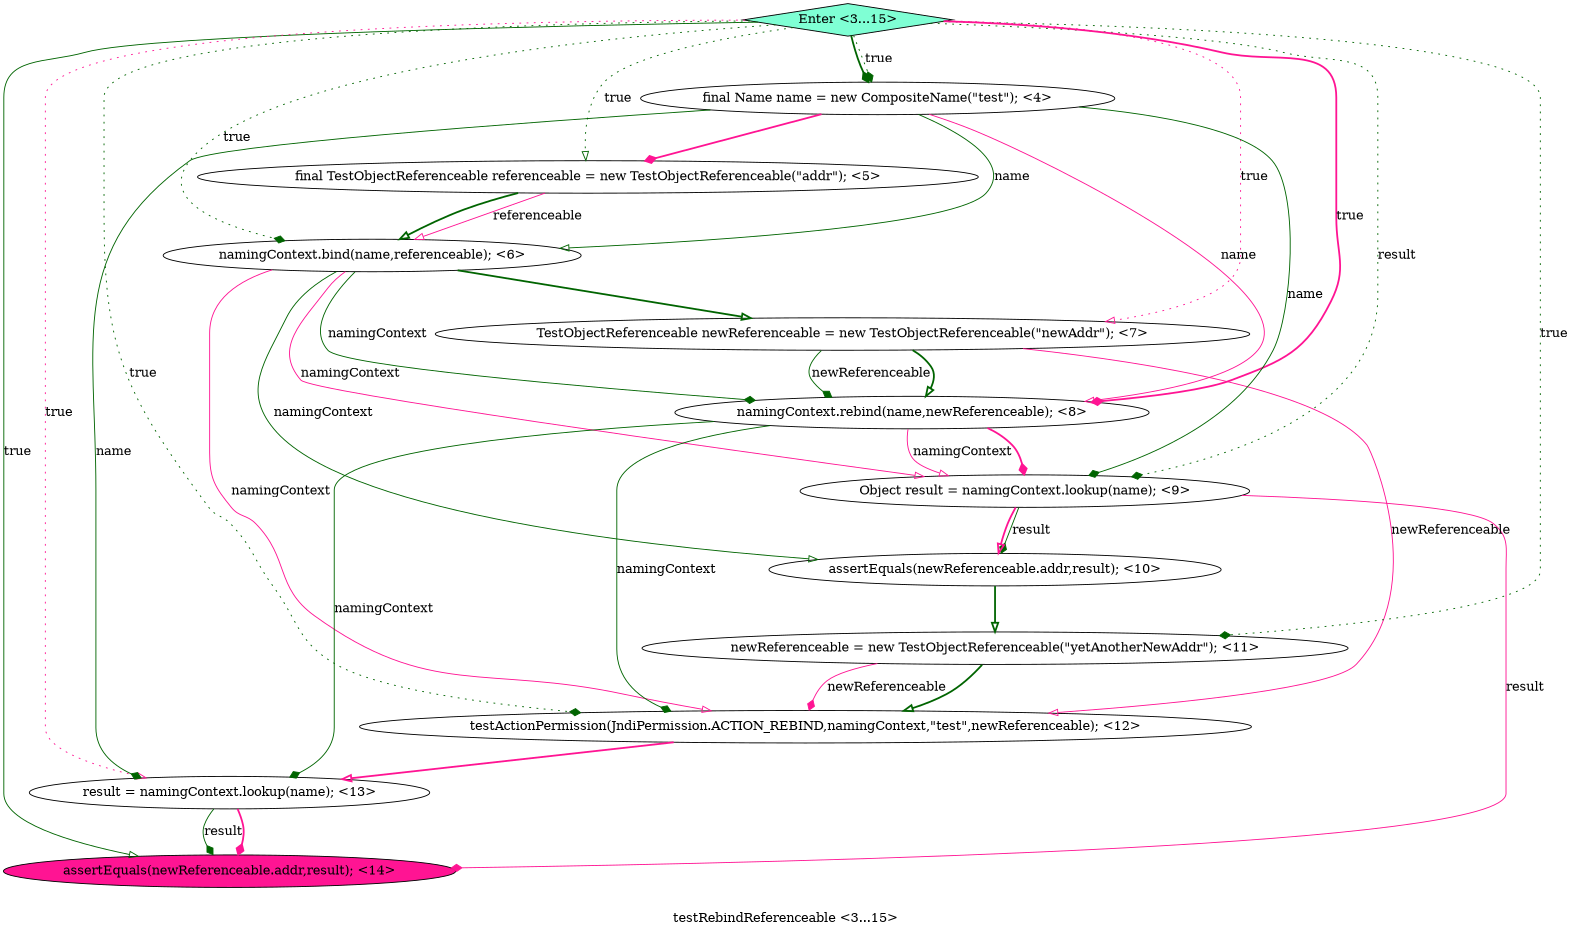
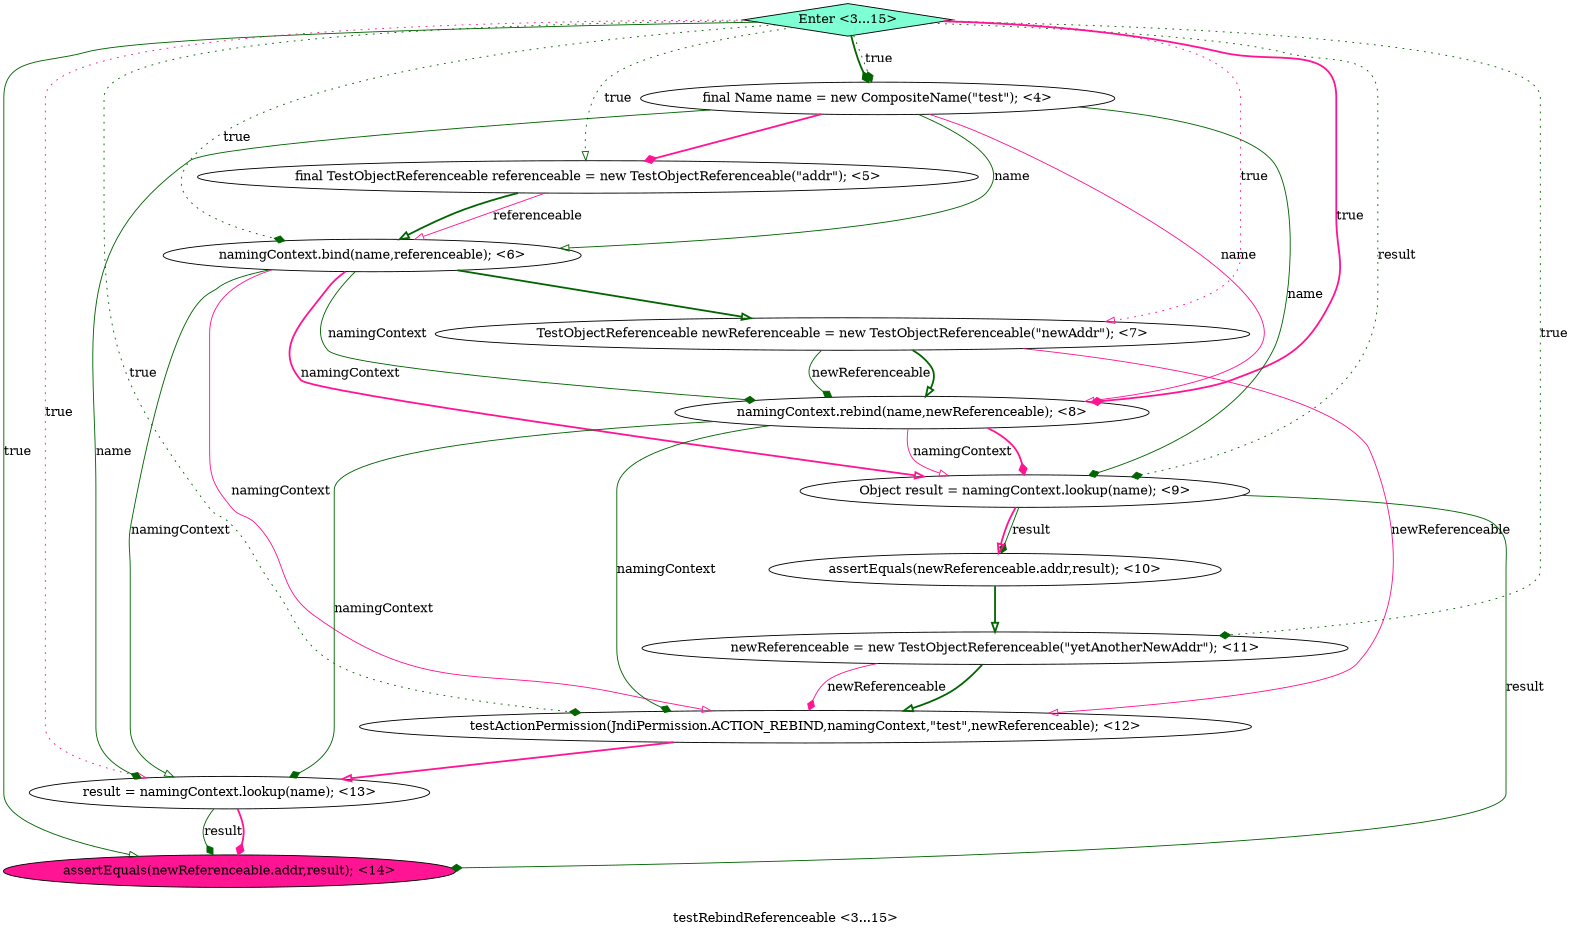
  digraph {
    fontname="DejaVu Serif"
    label="testRebindReferenceable <3...15>"
    node [fillcolor=white fontname="DejaVu Serif" shape=ellipse style=filled]
    edge [arrowhead=diamond color=darkgreen fontname="DejaVu Serif" style=solid]
    n1 [label="Object result = namingContext.lookup(name); <9>"]
    n2 [label="assertEquals(newReferenceable.addr,result); <10>"]
    n3 [fillcolor=deeppink label="assertEquals(newReferenceable.addr,result); <14>"]
    n4 [label="newReferenceable = new TestObjectReferenceable(\"yetAnotherNewAddr\"); <11>"]
    n5 [label="testActionPermission(JndiPermission.ACTION_REBIND,namingContext,\"test\",newReferenceable); <12>"]
    n6 [label="result = namingContext.lookup(name); <13>"]
    n7 [label="namingContext.bind(name,referenceable); <6>"]
    n8 [label="TestObjectReferenceable newReferenceable = new TestObjectReferenceable(\"newAddr\"); <7>"]
    n9 [label="namingContext.rebind(name,newReferenceable); <8>"]
    n10 [fillcolor=aquamarine label="Enter <3...15>" shape=diamond]
    n11 [label="final TestObjectReferenceable referenceable = new TestObjectReferenceable(\"addr\"); <5>"]
    n12 [label="final Name name = new CompositeName(\"test\"); <4>"]
    n1 -> n2 [label=result]
    n1 -> n2 [arrowhead=onormal color=deeppink style=bold]
-   n1 -> n3 [color=deeppink label=result]
+   n1 -> n3 [label=result]
    n2 -> n4 [arrowhead=onormal style=bold]
    n4 -> n5 [color=deeppink label=newReferenceable]
    n4 -> n5 [arrowhead=onormal style=bold]
    n5 -> n6 [arrowhead=onormal color=deeppink style=bold]
    n6 -> n3 [label=result]
    n6 -> n3 [color=deeppink style=bold]
-   n7 -> n1 [arrowhead=onormal color=deeppink label=namingContext]
+   n7 -> n1 [arrowhead=onormal color=deeppink label=namingContext style=bold]
    n7 -> n5 [arrowhead=onormal color=deeppink label=namingContext]
-   n7 -> n2 [arrowhead=onormal label=namingContext]
+   n7 -> n6 [arrowhead=onormal label=namingContext]
    n7 -> n8 [arrowhead=onormal style=bold]
    n7 -> n9 [label=namingContext]
    n8 -> n5 [arrowhead=onormal color=deeppink label=newReferenceable]
    n8 -> n9 [label=newReferenceable]
    n8 -> n9 [arrowhead=onormal style=bold]
    n9 -> n1 [arrowhead=onormal color=deeppink label=namingContext]
    n9 -> n1 [color=deeppink style=bold]
    n9 -> n5 [label=namingContext]
    n9 -> n6 [label=namingContext]
    n10 -> n1 [label=result style=dotted]
    n10 -> n3 [arrowhead=onormal label=true]
    n10 -> n4 [label=true style=dotted]
    n10 -> n5 [label=true style=dotted]
    n10 -> n6 [arrowhead=onormal color=deeppink label=true style=dotted]
    n10 -> n7 [label=true style=dotted]
    n10 -> n8 [arrowhead=onormal color=deeppink label=true style=dotted]
    n10 -> n9 [color=deeppink label=true style=bold]
    n10 -> n11 [arrowhead=onormal label=true style=dotted]
    n10 -> n12 [label=true style=dotted]
    n10 -> n12 [style=bold]
    n11 -> n7 [arrowhead=onormal color=deeppink label=referenceable]
    n11 -> n7 [arrowhead=onormal style=bold]
    n12 -> n1 [label=name]
    n12 -> n6 [label=name]
    n12 -> n7 [arrowhead=onormal label=name]
    n12 -> n9 [arrowhead=onormal color=deeppink label=name]
    n12 -> n11 [color=deeppink style=bold]
  }
